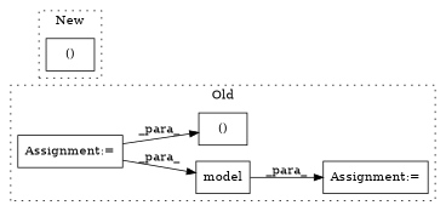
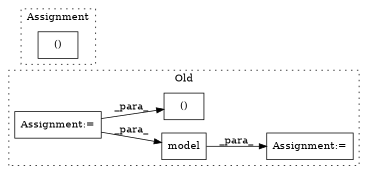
  digraph {
    rankdir=LR
    node [a=7 shape=box]
    n1 [a=32 l="6,1" label=model s="2729,2738"]
    n2 [l=1 label="Assignment:=" s=2723]
    n3 [l=7 label="Assignment:=" s=2338]
    n4 [a=106 l=31 label="()" s=2473]
    n5 [a=106 l=29 label="()" s=2613]
    subgraph cluster_1 {
      label=Old
      style=dotted
      n1
      n2
      n3
      n4
    }
    subgraph cluster_2 {
-     label=New
+     label=Assignment
      style=dotted
      n5
    }
    n1 -> n2 [label=_para_]
    n3 -> n1 [label=_para_]
    n3 -> n4 [label=_para_]
  }
